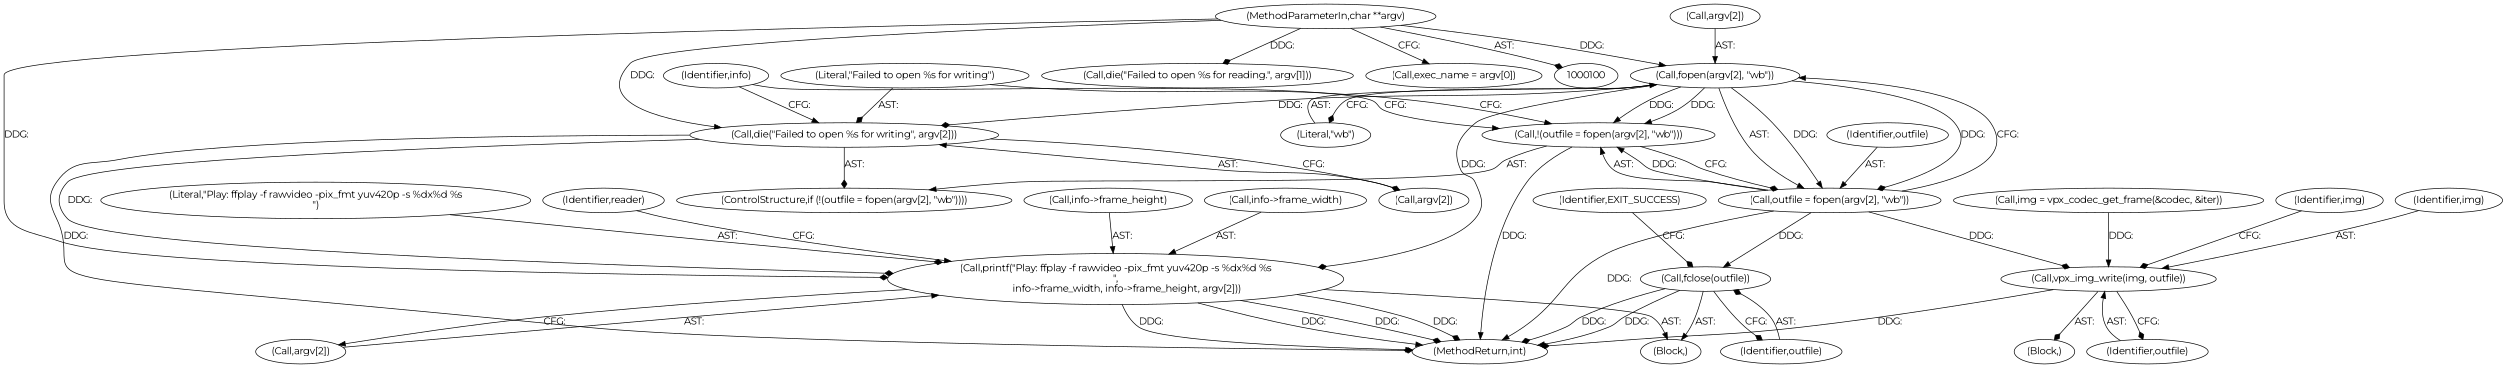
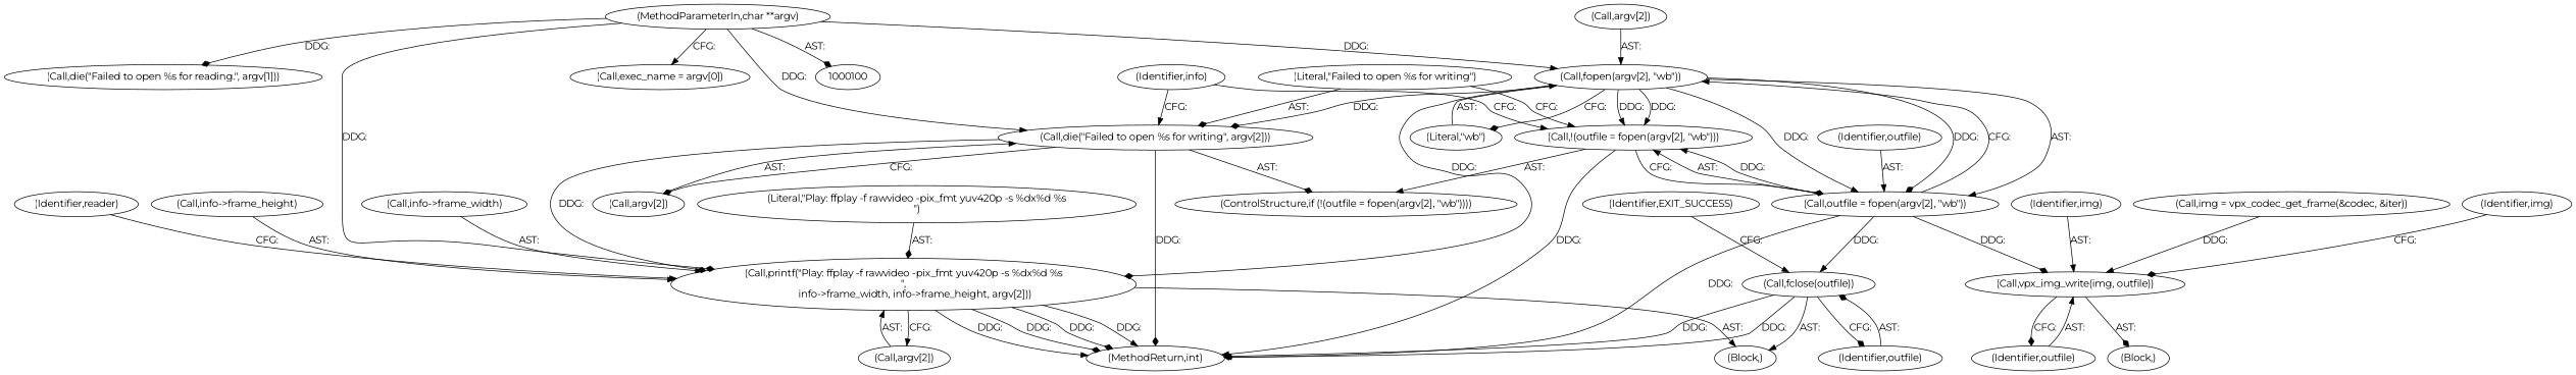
  digraph {
    fontname=Montserrat
    node [fontname=Montserrat]
    edge [arrowhead=normal fontname=Montserrat]
    n1 [label="(Call,fopen(argv[2], \"wb\"))"]
    n2 [label="(Call,!(outfile = fopen(argv[2], \"wb\")))"]
    n3 [label="(Call,outfile = fopen(argv[2], \"wb\"))"]
    n4 [label="(Call,die(\"Failed to open %s for writing\", argv[2]))"]
    n5 [label="(Call,printf(\"Play: ffplay -f rawvideo -pix_fmt yuv420p -s %dx%d %s\n\",\n         info->frame_width, info->frame_height, argv[2]))"]
    n6 [label="(Literal,\"wb\")"]
    n7 [label="(MethodReturn,int)"]
    n8 [label="(ControlStructure,if (!(outfile = fopen(argv[2], \"wb\"))))"]
    n9 [label="(Call,vpx_img_write(img, outfile))"]
    n10 [label="(Call,fclose(outfile))"]
    n11 [label="(Call,argv[2])"]
    n12 [label="(Block,)"]
    n13 [label="(Call,argv[2])"]
    n14 [label="(MethodParameterIn,char **argv)"]
    n15 [label="(Call,die(\"Failed to open %s for reading.\", argv[1]))"]
    n16 [label="(Call,exec_name = argv[0])"]
    1000100
    n18 [label="(Identifier,outfile)"]
    n19 [label="(Block,)"]
    n20 [label="(Identifier,outfile)"]
    n21 [label="(Call,info->frame_width)"]
    n22 [label="(Identifier,EXIT_SUCCESS)"]
    n23 [label="(Call,argv[2])"]
    n24 [label="(Literal,\"Play: ffplay -f rawvideo -pix_fmt yuv420p -s %dx%d %s\n\")"]
    n25 [label="(Identifier,reader)"]
    n26 [label="(Literal,\"Failed to open %s for writing\")"]
    n27 [label="(Identifier,img)"]
    n28 [label="(Call,img = vpx_codec_get_frame(&codec, &iter))"]
    n29 [label="(Identifier,img)"]
    n30 [label="(Identifier,outfile)"]
    n31 [label="(Identifier,info)"]
    n32 [label="(Call,info->frame_height)"]
    n1 -> n2 [label="DDG: "]
    n1 -> n2 [label="DDG: "]
    n1 -> n3 [label="AST: "]
    n1 -> n3 [label="DDG: "]
    n1 -> n3 [arrowhead=diamond label="DDG: "]
    n1 -> n4 [arrowhead=diamond label="DDG: "]
    n1 -> n5 [arrowhead=diamond label="DDG: "]
    n1 -> n6 [arrowhead=diamond label="CFG: "]
    n2 -> n3 [arrowhead=diamond label="CFG: "]
    n2 -> n7 [label="DDG: "]
    n2 -> n8 [label="AST: "]
    n3 -> n1 [label="CFG: "]
    n3 -> n2 [label="AST: "]
    n3 -> n2 [label="DDG: "]
    n3 -> n7 [label="DDG: "]
    n3 -> n9 [arrowhead=diamond label="DDG: "]
    n3 -> n10 [label="DDG: "]
    n4 -> n5 [arrowhead=diamond label="DDG: "]
    n4 -> n7 [arrowhead=diamond label="DDG: "]
    n4 -> n8 [arrowhead=diamond label="AST: "]
    n4 -> n11 [arrowhead=diamond label="CFG: "]
    n5 -> n7 [label="DDG: "]
    n5 -> n7 [label="DDG: "]
    n5 -> n7 [arrowhead=diamond label="DDG: "]
    n5 -> n7 [arrowhead=diamond label="DDG: "]
    n5 -> n12 [label="AST: "]
    n5 -> n13 [label="CFG: "]
    n6 -> n1 [label="AST: "]
-   n9 -> n7 [arrowhead=diamond label="DDG: "]
    n9 -> n18 [arrowhead=diamond label="CFG: "]
    n9 -> n19 [arrowhead=diamond label="AST: "]
    n10 -> n7 [arrowhead=diamond label="DDG: "]
    n10 -> n7 [label="DDG: "]
    n10 -> n12 [label="AST: "]
    n10 -> n20 [arrowhead=diamond label="CFG: "]
    n11 -> n4 [label="AST: "]
    n13 -> n5 [label="AST: "]
    n14 -> n1 [label="DDG: "]
    n14 -> n4 [label="DDG: "]
    n14 -> n5 [arrowhead=diamond label="DDG: "]
    n14 -> n15 [arrowhead=diamond label="DDG: "]
    n14 -> n16 [label="CFG: "]
    n14 -> 1000100 [arrowhead=diamond label="AST: "]
    n18 -> n9 [label="AST: "]
    n20 -> n10 [arrowhead=diamond label="AST: "]
    n21 -> n5 [label="AST: "]
-   n22 -> n10 [arrowhead=diamond label="CFG: "]
+   n22 -> n10 [label="CFG: "]
    n23 -> n1 [label="AST: "]
    n24 -> n5 [arrowhead=diamond label="AST: "]
    n25 -> n5 [label="CFG: "]
    n26 -> n2 [label="CFG: "]
    n26 -> n4 [arrowhead=diamond label="AST: "]
    n27 -> n9 [label="AST: "]
    n28 -> n9 [label="DDG: "]
    n29 -> n9 [arrowhead=diamond label="CFG: "]
    n30 -> n3 [label="AST: "]
    n31 -> n2 [label="CFG: "]
    n31 -> n4 [label="CFG: "]
    n32 -> n5 [label="AST: "]
  }
